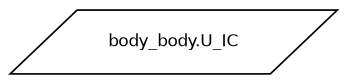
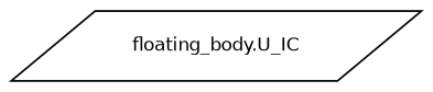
  digraph {
    rankdir=LR
-   n1 [color=black fillcolor=white fontname=Helvetica fontsize=10 height=0.2 label="body_body.U_IC" shape=parallelogram style=filled width=0.4]
+   n1 [color=black fillcolor=white fontname=Helvetica fontsize=10 height=0.2 label="floating_body.U_IC" shape=parallelogram style=filled width=0.4]
  }
